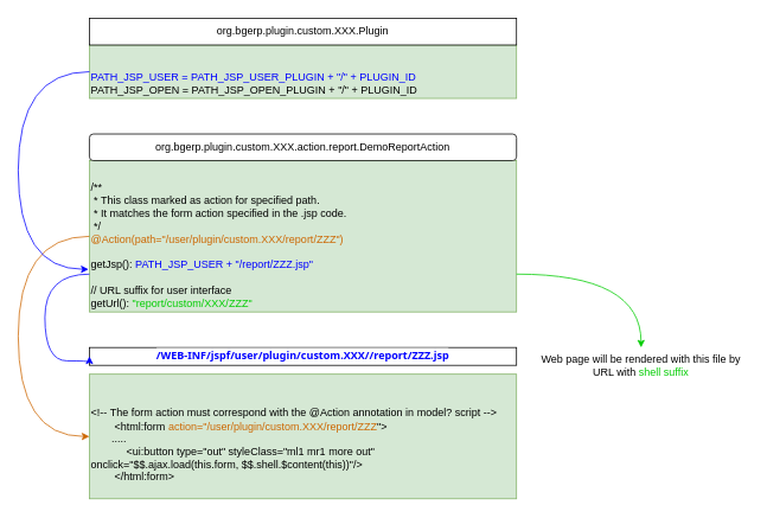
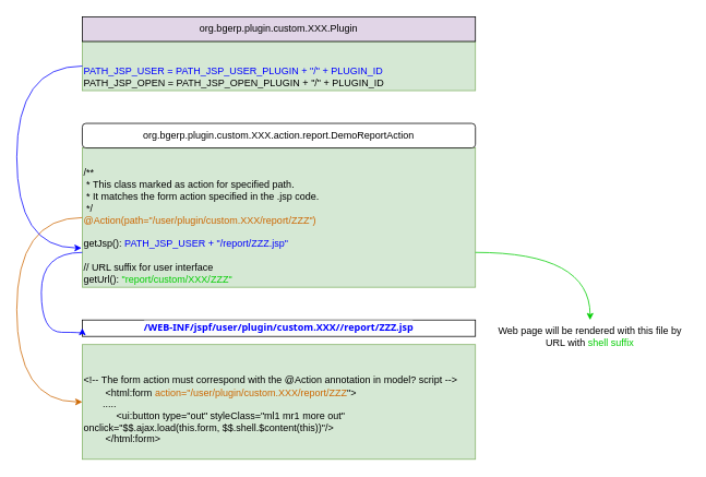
  <mxCell id="0" />
  <mxCell id="1" parent="0" />
  <mxCell id="2" value="" style="group" parent="1" vertex="1" connectable="0"><mxGeometry x="100" y="20" width="480" height="90" as="geometry" /></mxCell>
  <mxCell id="3" value="&lt;font color=&quot;#0000ff&quot;&gt;PATH_JSP_USER =&amp;nbsp;PATH_JSP_USER_PLUGIN + &quot;/&quot; + PLUGIN_ID&lt;/font&gt;&lt;br&gt;PATH_JSP_OPEN&amp;nbsp;=&amp;nbsp;PATH_JSP_OPEN_PLUGIN + &quot;/&quot; + PLUGIN_ID" style="rounded=0;whiteSpace=wrap;html=1;fillColor=#d5e8d4;strokeColor=#82b366;align=left;verticalAlign=bottom;" parent="2" vertex="1"><mxGeometry y="30" width="480" height="60" as="geometry" /></mxCell>
- <mxCell id="4" value="org.bgerp.plugin.custom.XXX.Plugin" style="rounded=0;whiteSpace=wrap;html=1;align=center;" parent="2" vertex="1"><mxGeometry width="480" height="30" as="geometry" /></mxCell>
+ <mxCell id="4" value="org.bgerp.plugin.custom.XXX.Plugin" style="rounded=0;whiteSpace=wrap;html=1;align=center;fillColor=#e1d5e7;" parent="2" vertex="1"><mxGeometry width="480" height="30" as="geometry" /></mxCell>
  <mxCell id="5" value="" style="group" parent="1" vertex="1" connectable="0"><mxGeometry x="100" y="150" width="480" height="200" as="geometry" /></mxCell>
  <mxCell id="6" value="&lt;br&gt;&lt;div&gt;/**&lt;/div&gt;&lt;div&gt;&amp;nbsp;* This class marked as action for specified path.&amp;nbsp;&lt;/div&gt;&lt;div&gt;&amp;nbsp;* It matches the form action specified in the .jsp code.&lt;/div&gt;&lt;div&gt;&amp;nbsp;*/&lt;/div&gt;&lt;font color=&quot;#cc6600&quot;&gt;@Action(path=&quot;/user/plugin/custom.XXX/report/ZZZ&quot;)&lt;/font&gt;&lt;span&gt;&lt;br&gt;&lt;br&gt;&lt;/span&gt;getJsp(): &lt;font color=&quot;#0000ff&quot;&gt;PATH_JSP_USER + &quot;/report/ZZZ.jsp&quot;&lt;br&gt;&lt;br&gt;&lt;/font&gt;// URL suffix for user interface&lt;br&gt;getUrl(): &lt;font color=&quot;#00cc00&quot;&gt;&quot;report/custom/XXX/ZZZ&quot;&lt;/font&gt;" style="rounded=0;whiteSpace=wrap;html=1;fillColor=#d5e8d4;strokeColor=#82b366;align=left;verticalAlign=bottom;" parent="5" vertex="1"><mxGeometry y="30" width="480" height="170" as="geometry" /></mxCell>
  <mxCell id="7" value="org.bgerp.plugin.custom.XXX.action.report.DemoReportAction" style="whiteSpace=wrap;html=1;align=center;rounded=1;" parent="5" vertex="1"><mxGeometry width="480" height="30" as="geometry" /></mxCell>
  <mxCell id="8" value="&lt;div&gt;&amp;lt;!-- The form action must correspond with the @Action annotation in model? script --&amp;gt;&lt;/div&gt;&lt;div&gt;&amp;nbsp; &amp;nbsp; &amp;nbsp; &amp;nbsp; &amp;lt;html:form &lt;font color=&quot;#cc6600&quot;&gt;action=&quot;/user/plugin/custom.XXX/report/ZZZ&lt;/font&gt;&quot;&amp;gt;&lt;/div&gt;&lt;div&gt;&lt;span&gt;&amp;nbsp; &amp;nbsp; &amp;nbsp; &amp;nbsp;.....&lt;/span&gt;&lt;/div&gt;&lt;div&gt;&lt;span&gt;&amp;nbsp; &amp;nbsp; &amp;nbsp; &amp;nbsp; &amp;nbsp; &amp;nbsp; &amp;lt;ui:button type=&quot;out&quot; styleClass=&quot;ml1 mr1 more out&quot; onclick=&quot;$$.ajax.load(this.form, $$.shell.$content(this))&quot;/&amp;gt;&lt;/span&gt;&lt;br&gt;&lt;/div&gt;&lt;div&gt;&amp;nbsp; &amp;nbsp; &amp;nbsp; &amp;nbsp; &amp;lt;/html:form&amp;gt;&lt;/div&gt;&lt;div&gt;&lt;br&gt;&lt;/div&gt;" style="rounded=0;whiteSpace=wrap;html=1;fillColor=#d5e8d4;strokeColor=#82b366;align=left;verticalAlign=bottom;" parent="1" vertex="1"><mxGeometry x="100" y="420" width="480" height="140" as="geometry" /></mxCell>
  <mxCell id="9" value="&lt;span style=&quot;font-family: &amp;#34;noto sans&amp;#34; , sans-serif ; font-weight: bold ; white-space: pre ; background-color: rgb(252 , 252 , 252)&quot;&gt;&lt;font color=&quot;#0000ff&quot;&gt;/WEB-INF/jspf/user/plugin/custom.XXX//report/ZZZ.jsp&lt;/font&gt;&lt;/span&gt;" style="rounded=0;whiteSpace=wrap;html=1;align=center;" parent="1" vertex="1"><mxGeometry x="100" y="390" width="480" height="20" as="geometry" /></mxCell>
  <mxCell id="10" style="edgeStyle=orthogonalEdgeStyle;rounded=0;orthogonalLoop=1;jettySize=auto;html=1;exitX=0;exitY=0.75;exitDx=0;exitDy=0;entryX=0;entryY=0.5;entryDx=0;entryDy=0;curved=1;strokeColor=#0000FF;" parent="1" source="6" target="9" edge="1"><mxGeometry relative="1" as="geometry"><Array as="points"><mxPoint x="50" y="308" /><mxPoint x="50" y="405" /></Array></mxGeometry></mxCell>
  <mxCell id="11" style="edgeStyle=orthogonalEdgeStyle;curved=1;rounded=0;orthogonalLoop=1;jettySize=auto;html=1;exitX=0;exitY=0.5;exitDx=0;exitDy=0;entryX=0;entryY=0.5;entryDx=0;entryDy=0;strokeColor=#CC6600;" parent="1" source="6" target="8" edge="1"><mxGeometry relative="1" as="geometry"><Array as="points"><mxPoint x="20" y="265" /><mxPoint x="20" y="490" /></Array></mxGeometry></mxCell>
  <mxCell id="12" style="edgeStyle=orthogonalEdgeStyle;curved=1;rounded=0;orthogonalLoop=1;jettySize=auto;html=1;exitX=0;exitY=0.5;exitDx=0;exitDy=0;entryX=-0.002;entryY=0.718;entryDx=0;entryDy=0;entryPerimeter=0;strokeColor=#0000FF;" parent="1" source="3" target="6" edge="1"><mxGeometry relative="1" as="geometry"><Array as="points"><mxPoint x="20" y="80" /><mxPoint x="20" y="302" /></Array></mxGeometry></mxCell>
  <mxCell id="13" value="Web page will be rendered with this file by URL with &lt;font color=&quot;#00cc00&quot;&gt;shell suffix&lt;/font&gt;" style="text;html=1;strokeColor=none;fillColor=none;align=center;verticalAlign=middle;whiteSpace=wrap;rounded=0;" parent="1" vertex="1"><mxGeometry x="600" y="390" width="240" height="40" as="geometry" /></mxCell>
  <mxCell id="14" style="edgeStyle=orthogonalEdgeStyle;curved=1;rounded=0;orthogonalLoop=1;jettySize=auto;html=1;exitX=1;exitY=0.75;exitDx=0;exitDy=0;strokeColor=#00CC00;" parent="1" source="6" target="13" edge="1"><mxGeometry relative="1" as="geometry" /></mxCell>
